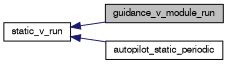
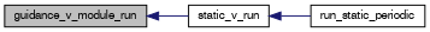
  digraph {
    rankdir=LR
    node [color=black fillcolor=white fontname=FreeSans fontsize=10 shape=record style=filled]
    edge [color=midnightblue dir=back fontname=FreeSans fontsize=10 labelfontname=FreeSans labelfontsize=10 style=solid]
    n1 [fillcolor=grey75 fontcolor=black height=0.2 label=guidance_v_module_run width=0.4]
    n2 [height=0.2 label=static_v_run width=0.4]
-   n3 [height=0.2 label=autopilot_static_periodic width=0.4]
-   n2 -> n1
+   n3 [height=0.2 label=run_static_periodic width=0.4]
+   n1 -> n2
    n2 -> n3
  }
